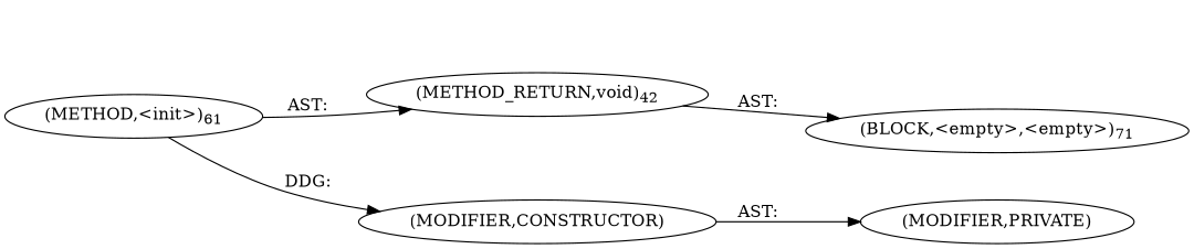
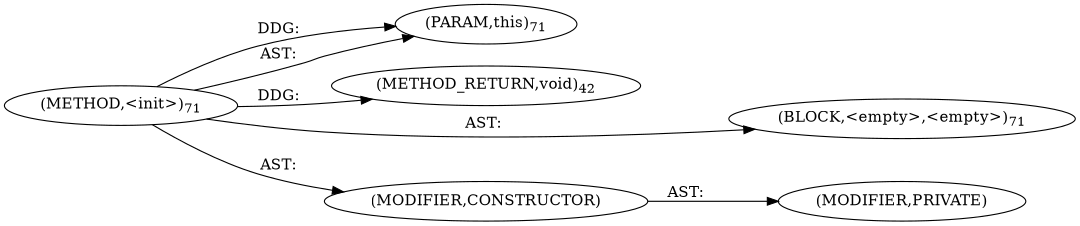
  digraph {
    rankdir=LR
-   n1 [label=<(METHOD,&lt;init&gt;)<SUB>61</SUB>>]
+   n1 [label=<(METHOD,&lt;init&gt;)<SUB>71</SUB>>]
+   n2 [label=<(PARAM,this)<SUB>71</SUB>>]
    n3 [label=<(BLOCK,&lt;empty&gt;,&lt;empty&gt;)<SUB>71</SUB>>]
    n4 [label=<(MODIFIER,CONSTRUCTOR)>]
    n5 [label=<(METHOD_RETURN,void)<SUB>42</SUB>>]
    n6 [label=<(MODIFIER,PRIVATE)>]
-   n5 -> n3 [label="AST: "]
-   n1 -> n4 [label="DDG: "]
-   n1 -> n5 [label="AST: "]
+   n1 -> n2 [label="AST: "]
+   n1 -> n2 [label="DDG: "]
+   n1 -> n3 [label="AST: "]
+   n1 -> n4 [label="AST: "]
+   n1 -> n5 [label="DDG: "]
    n4 -> n6 [label="AST: "]
  }
